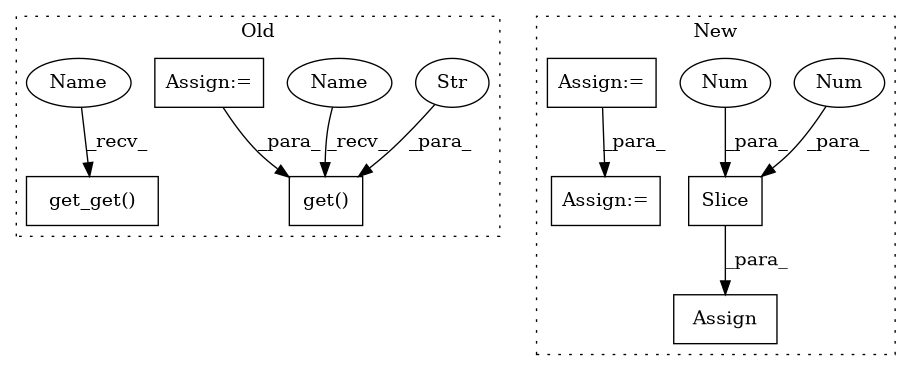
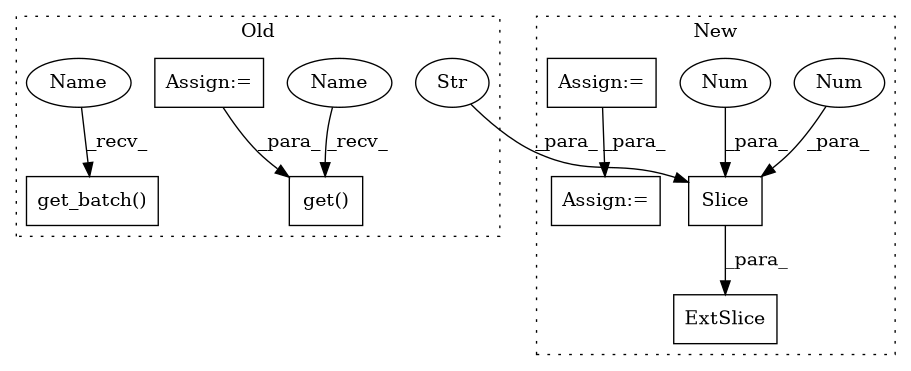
  digraph {
    node [a=68 l=3 s=4190 shape=box]
    n1 [a=75 l="9,1" label="get()" s="4185,4215"]
    n2 [a=66 l=16 label=Str s=4194 shape=ellipse]
-   n3 [a=75 l="15,1" label="get_get()" s="3452,3472"]
+   n3 [a=75 l="15,1" label="get_batch()" s="3452,3472"]
    n4 [label="Assign:=" s=3836]
    n5 [a=87 l=4 label=Name s=3452 shape=ellipse]
    n6 [a=87 l=4 label=Name s=4185 shape=ellipse]
-   n7 [a=85 l=7 label=Assign s=4179]
+   n7 [a=85 l=7 label=ExtSlice s=4179]
    n8 [a=80 l=1 label=Slice]
    n9 [a=76 l=2 label=Num s=4192 shape=ellipse]
    n10 [a=76 l=1 label=Num shape=ellipse]
    n11 [l=27 label="Assign:=" s=4490]
    n12 [label="Assign:=" s=4176]
    subgraph cluster_1 {
      label=Old
      style=dotted
      n1
      n2
      n3
      n4
      n5
      n6
    }
    subgraph cluster_2 {
      label=New
      style=dotted
      n7
      n8
      n9
      n10
      n11
      n12
    }
-   n2 -> n1 [label=_para_]
+   n2 -> n8 [label=_para_]
    n4 -> n1 [label=_para_]
    n5 -> n3 [label=_recv_]
    n6 -> n1 [label=_recv_]
    n8 -> n7 [label=_para_]
    n9 -> n8 [label=_para_]
    n10 -> n8 [label=_para_]
    n12 -> n11 [label=_para_]
  }
